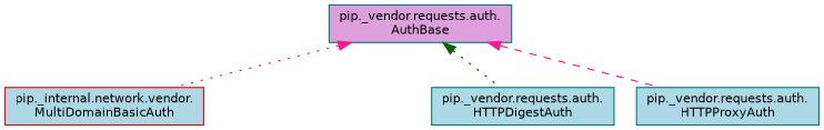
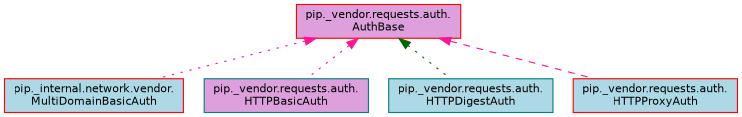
  digraph {
    rankdir=TB
    node [color=teal fillcolor=lightblue fontname=Helvetica fontsize=10 shape=box style=filled]
    edge [color=deeppink dir=back fontname=Helvetica fontsize=10 labelfontname=Helvetica labelfontsize=10 style=dotted]
-   n1 [fillcolor=plum fontcolor=black height=0.2 label="pip._vendor.requests.auth.\lAuthBase" width=0.4]
+   n1 [color=red fillcolor=plum fontcolor=black height=0.2 label="pip._vendor.requests.auth.\lAuthBase" width=0.4]
    n2 [color=red height=0.2 label="pip._internal.network.vendor.\lMultiDomainBasicAuth" width=0.4]
+   n3 [fillcolor=plum height=0.2 label="pip._vendor.requests.auth.\lHTTPBasicAuth" width=0.4]
    n4 [height=0.2 label="pip._vendor.requests.auth.\lHTTPDigestAuth" width=0.4]
-   n5 [height=0.2 label="pip._vendor.requests.auth.\lHTTPProxyAuth" width=0.4]
+   n5 [color=red height=0.2 label="pip._vendor.requests.auth.\lHTTPProxyAuth" width=0.4]
    n1 -> n2
+   n1 -> n3
    n1 -> n4 [color=darkgreen]
    n1 -> n5 [style=dashed]
  }
